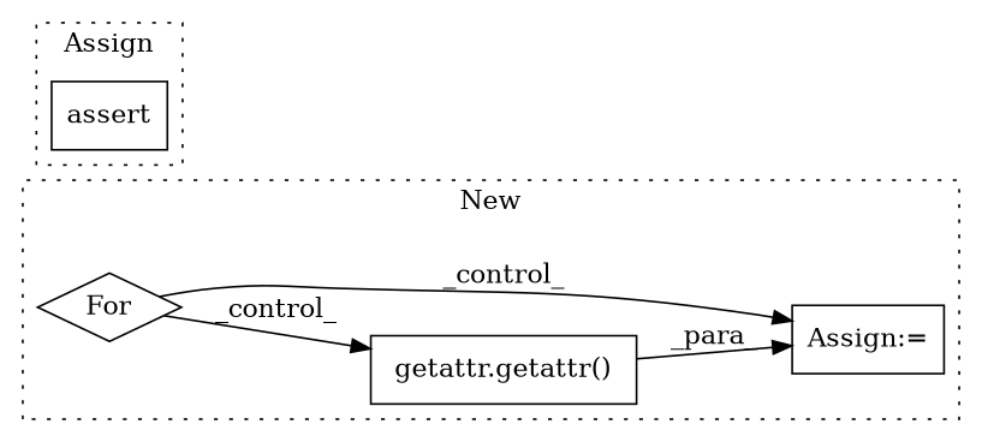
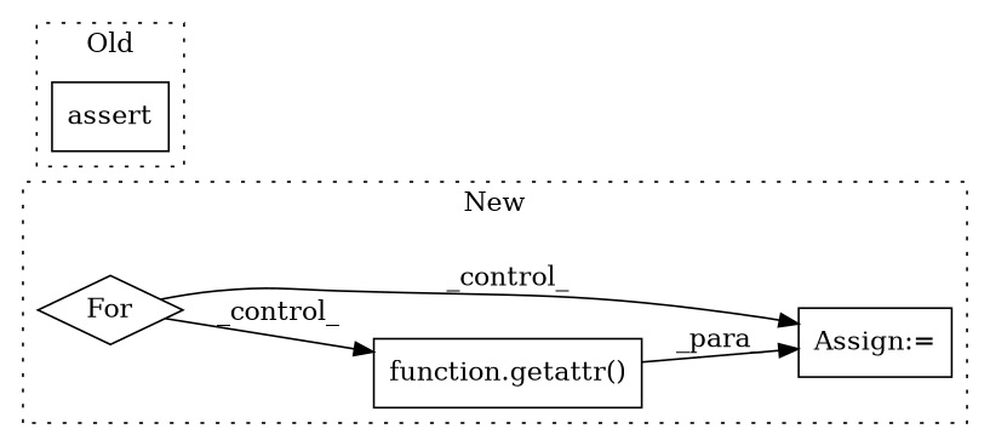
  digraph {
    rankdir=LR
    node [shape=box]
-   n1 [a=75 l="8,1" label="getattr.getattr()" s="2798,2829"]
+   n1 [a=75 l="8,1" label="function.getattr()" s="2798,2829"]
    n2 [a=68 l=3 label="Assign:=" s=2795]
    n3 [a=107 l="4,18" label=For s="2570,2594" shape=diamond]
    n4 [a=65 l=7 label=assert s=2855]
    subgraph cluster_1 {
      label=New
      style=dotted
      n1
      n2
      n3
    }
    subgraph cluster_2 {
-     label=Assign
+     label=Old
      style=dotted
      n4
    }
    n1 -> n2 [label=_para_]
    n3 -> n1 [label=_control_]
    n3 -> n2 [label=_control_]
  }
